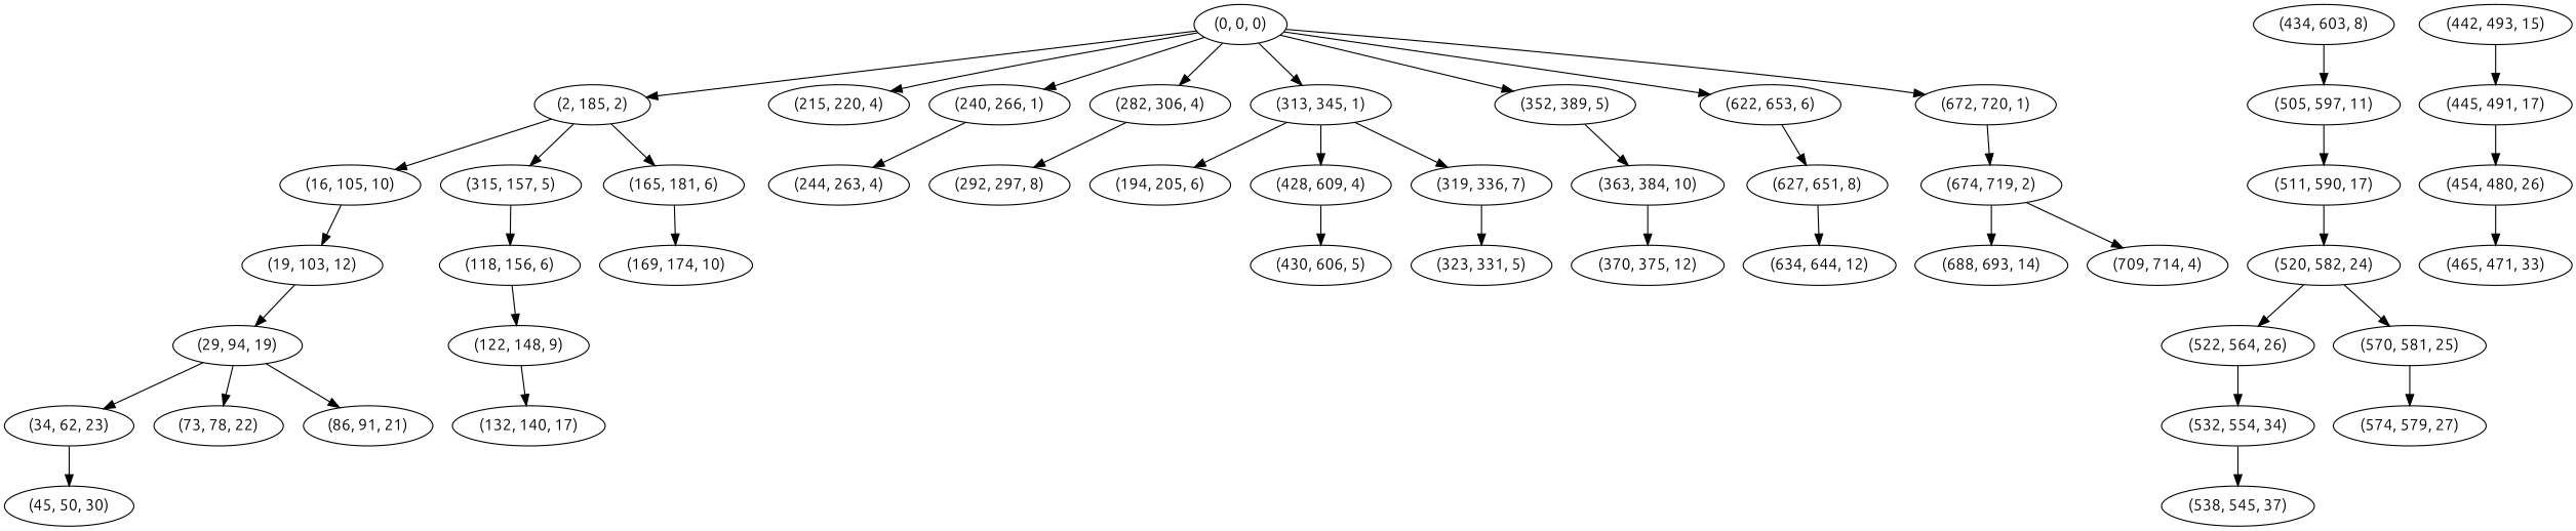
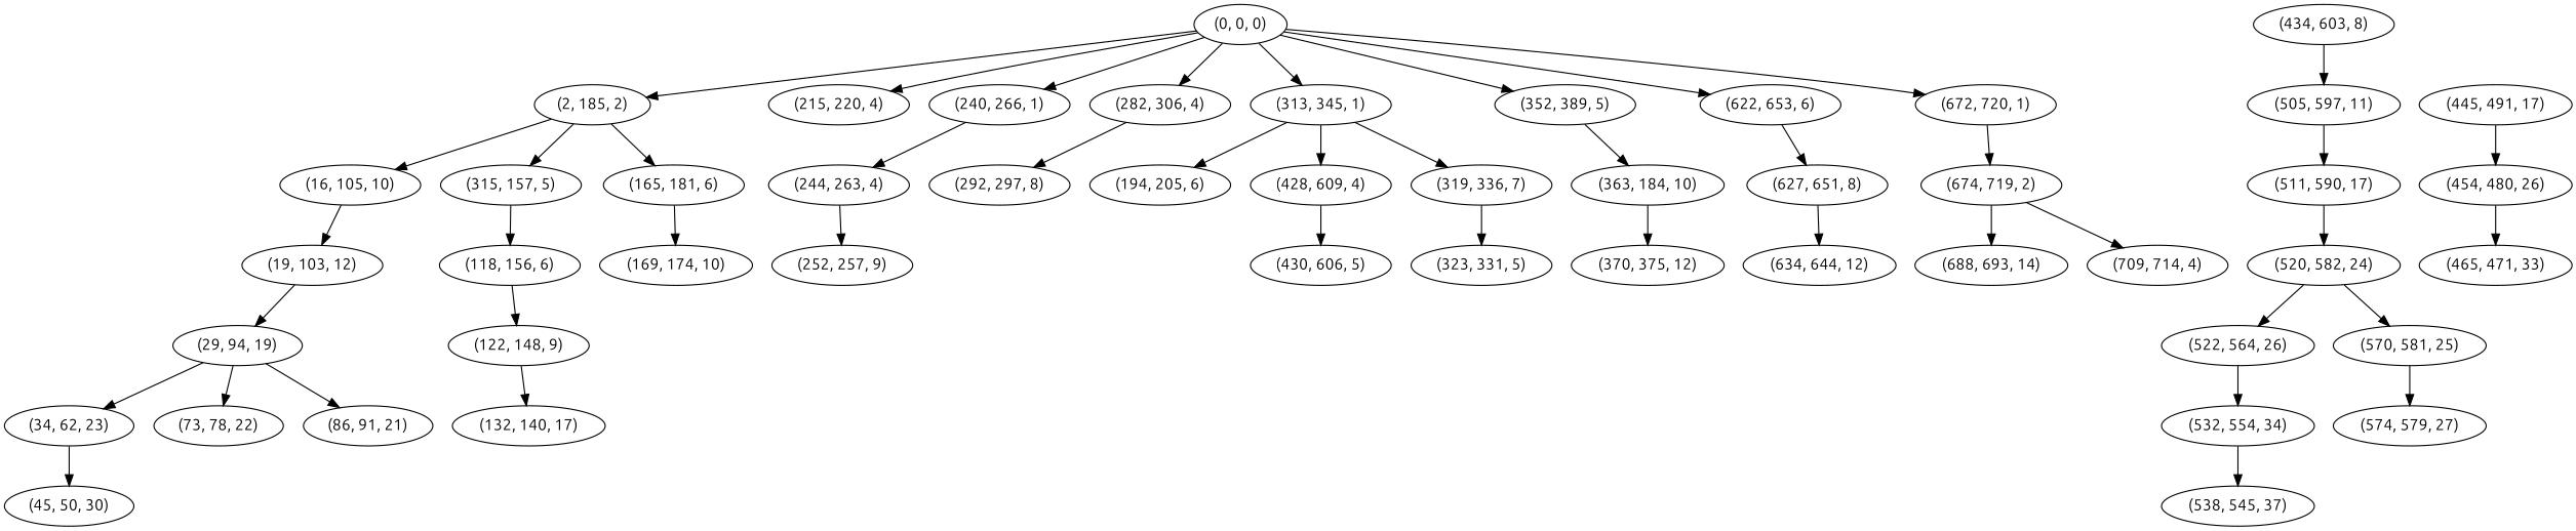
  digraph {
    fontname=Ubuntu
    node [fontname=Ubuntu]
    edge [fontname=Ubuntu]
    "(0, 0, 0)"
    "(2, 185, 2)"
    "(215, 220, 4)"
    "(240, 266, 1)"
    "(282, 306, 4)"
    "(313, 345, 1)"
    "(352, 389, 5)"
    "(622, 653, 6)"
    "(672, 720, 1)"
    "(16, 105, 10)"
    n11 [label="(315, 157, 5)"]
    "(165, 181, 6)"
    "(244, 263, 4)"
    "(292, 297, 8)"
    "(194, 205, 6)"
    "(428, 609, 4)"
    "(319, 336, 7)"
-   "(363, 384, 10)"
+   "(363, 384, 10)" [label="(363, 184, 10)"]
    "(430, 606, 5)"
    "(627, 651, 8)"
    "(674, 719, 2)"
    "(19, 103, 12)"
    "(118, 156, 6)"
    "(169, 174, 10)"
    "(29, 94, 19)"
    "(34, 62, 23)"
    "(73, 78, 22)"
    "(86, 91, 21)"
    "(45, 50, 30)"
    "(122, 148, 9)"
    "(132, 140, 17)"
+   "(252, 257, 9)"
    n33 [label="(323, 331, 5)"]
    "(370, 375, 12)"
    "(434, 603, 8)"
    "(505, 597, 11)"
-   "(442, 493, 15)"
    "(445, 491, 17)"
    "(511, 590, 17)"
    "(454, 480, 26)"
    "(465, 471, 33)"
    "(520, 582, 24)"
    "(522, 564, 26)"
    "(570, 581, 25)"
    "(532, 554, 34)"
    "(574, 579, 27)"
    "(538, 545, 37)"
    "(634, 644, 12)"
    "(688, 693, 14)"
    "(709, 714, 4)"
    "(0, 0, 0)" -> "(2, 185, 2)"
    "(0, 0, 0)" -> "(215, 220, 4)"
    "(0, 0, 0)" -> "(240, 266, 1)"
    "(0, 0, 0)" -> "(282, 306, 4)"
    "(0, 0, 0)" -> "(313, 345, 1)"
    "(0, 0, 0)" -> "(352, 389, 5)"
    "(0, 0, 0)" -> "(622, 653, 6)"
    "(0, 0, 0)" -> "(672, 720, 1)"
    "(2, 185, 2)" -> "(16, 105, 10)"
    "(2, 185, 2)" -> n11
    "(2, 185, 2)" -> "(165, 181, 6)"
    "(240, 266, 1)" -> "(244, 263, 4)"
    "(282, 306, 4)" -> "(292, 297, 8)"
    "(313, 345, 1)" -> "(194, 205, 6)"
    "(313, 345, 1)" -> "(428, 609, 4)"
    "(313, 345, 1)" -> "(319, 336, 7)"
    "(352, 389, 5)" -> "(363, 384, 10)"
    "(622, 653, 6)" -> "(627, 651, 8)"
    "(672, 720, 1)" -> "(674, 719, 2)"
    "(16, 105, 10)" -> "(19, 103, 12)"
    n11 -> "(118, 156, 6)"
    "(165, 181, 6)" -> "(169, 174, 10)"
+   "(244, 263, 4)" -> "(252, 257, 9)"
    "(428, 609, 4)" -> "(430, 606, 5)"
    "(319, 336, 7)" -> n33
    "(363, 384, 10)" -> "(370, 375, 12)"
    "(627, 651, 8)" -> "(634, 644, 12)"
    "(674, 719, 2)" -> "(688, 693, 14)"
    "(674, 719, 2)" -> "(709, 714, 4)"
    "(19, 103, 12)" -> "(29, 94, 19)"
    "(118, 156, 6)" -> "(122, 148, 9)"
    "(29, 94, 19)" -> "(34, 62, 23)"
    "(29, 94, 19)" -> "(73, 78, 22)"
    "(29, 94, 19)" -> "(86, 91, 21)"
    "(34, 62, 23)" -> "(45, 50, 30)"
    "(122, 148, 9)" -> "(132, 140, 17)"
    "(434, 603, 8)" -> "(505, 597, 11)"
    "(505, 597, 11)" -> "(511, 590, 17)"
-   "(442, 493, 15)" -> "(445, 491, 17)"
    "(445, 491, 17)" -> "(454, 480, 26)"
    "(511, 590, 17)" -> "(520, 582, 24)"
    "(454, 480, 26)" -> "(465, 471, 33)"
    "(520, 582, 24)" -> "(522, 564, 26)"
    "(520, 582, 24)" -> "(570, 581, 25)"
    "(522, 564, 26)" -> "(532, 554, 34)"
    "(570, 581, 25)" -> "(574, 579, 27)"
    "(532, 554, 34)" -> "(538, 545, 37)"
  }
